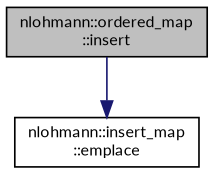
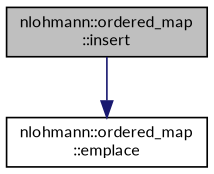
  digraph {
    rankdir=TB
    fontname=Lato
    node [color=black fontname=Lato fontsize=10 shape=record style=filled]
    n1 [fillcolor=grey75 fontcolor=black height=0.2 label="nlohmann::ordered_map\l::insert" width=0.4]
-   n2 [fillcolor=white height=0.2 label="nlohmann::insert_map\l::emplace" width=0.4]
+   n2 [fillcolor=white height=0.2 label="nlohmann::ordered_map\l::emplace" width=0.4]
    n1 -> n2 [color=midnightblue fontname=Lato fontsize=10 labelfontname=Helvetica labelfontsize=10 style=solid]
  }
